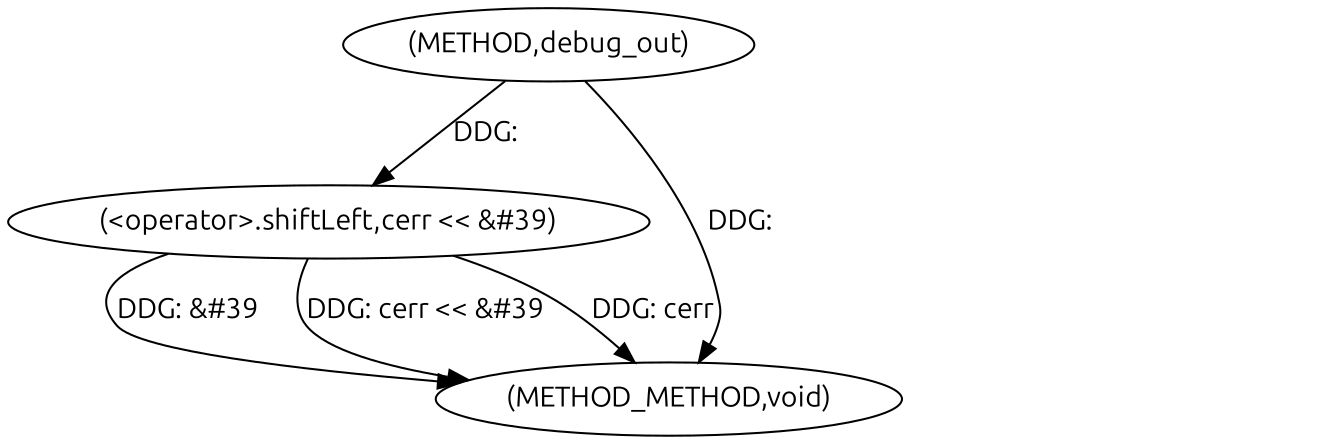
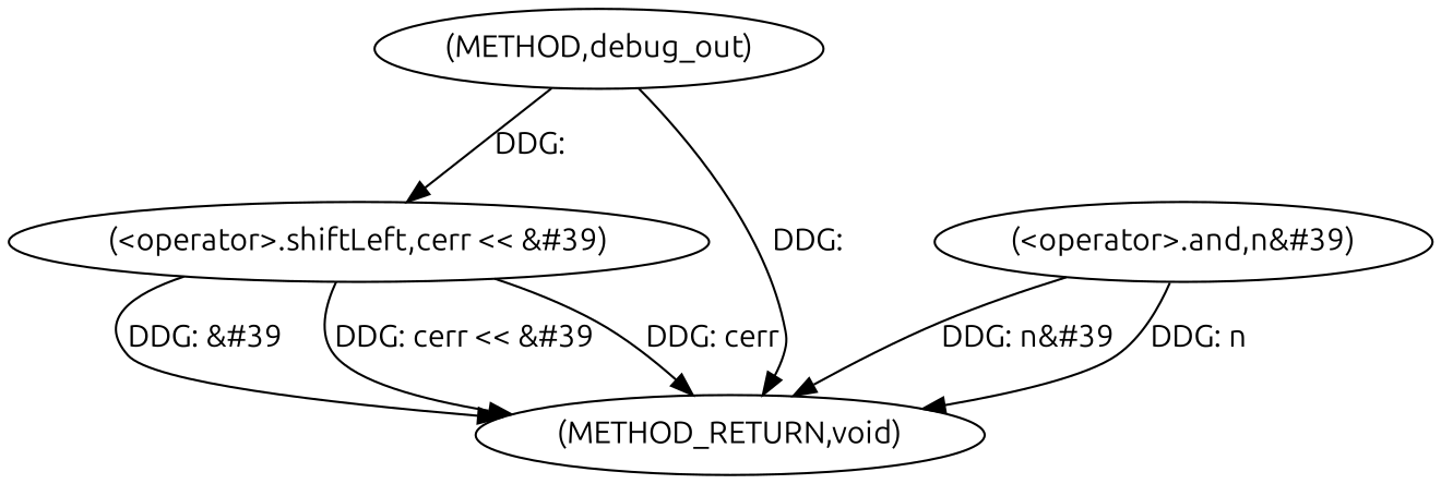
  digraph {
    fontname=Ubuntu
    node [fontname=Ubuntu]
    edge [fontname=Ubuntu]
    n1 [label="(METHOD,debug_out)"]
    n2 [label="(<operator>.shiftLeft,cerr << &#39)"]
-   n3 [label="(METHOD_METHOD,void)"]
+   n3 [label="(METHOD_RETURN,void)"]
+   n4 [label="(<operator>.and,n&#39)"]
    n1 -> n2 [label="DDG: "]
    n1 -> n3 [label="DDG: "]
    n2 -> n3 [label="DDG: &#39"]
    n2 -> n3 [label="DDG: cerr << &#39"]
    n2 -> n3 [label="DDG: cerr"]
+   n4 -> n3 [label="DDG: n&#39"]
+   n4 -> n3 [label="DDG: n"]
  }
